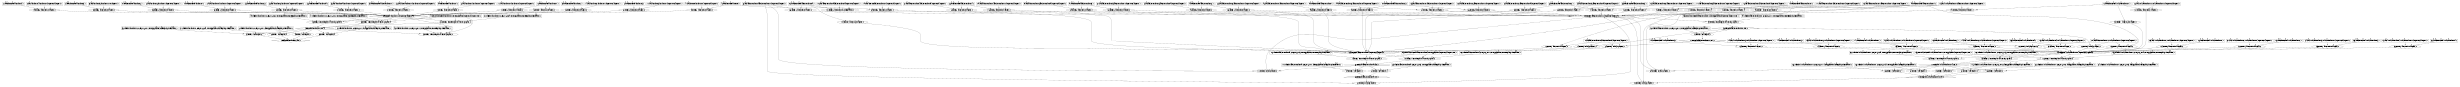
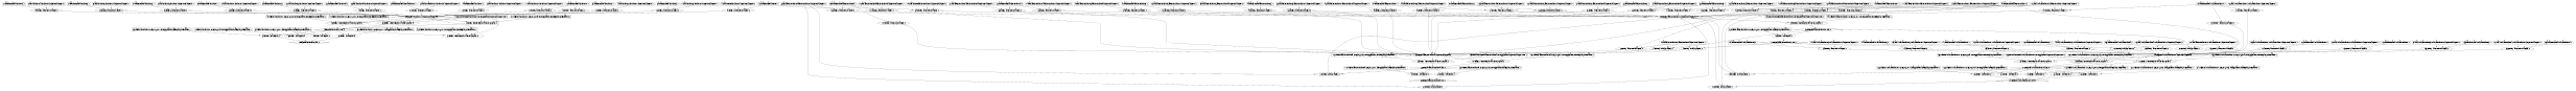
  digraph {
    node [shape=box]
    n1 [label="1:execCode(dmz_host_10,root):0" shape=diamond]
    n2 [label="2:RULE 1 (local exploit):0" shape=ellipse]
    n3 [label="3:vulExists(dmz_host_10,'CVE-2016-0011',clientApplication,localExploit,privEscalation):1"]
    n4 [label="4:execCode(dmz_host_10,user):0" shape=diamond]
    n5 [label="52:RULE 1 (local exploit):0" shape=ellipse]
    n6 [label="54:RULE 1 (local exploit):0" shape=ellipse]
    n7 [label="56:RULE 1 (local exploit):0" shape=ellipse]
    n8 [label="5:RULE 2 (remote exploit of a server program):0" shape=ellipse]
    n9 [label="6:netAccess(dmz_host_10,httpProtocol,httpPort):0" shape=diamond]
    n10 [label="46:RULE 2 (remote exploit of a server program):0" shape=ellipse]
    n11 [label="48:RULE 2 (remote exploit of a server program):0" shape=ellipse]
    n12 [label="50:RULE 2 (remote exploit of a server program):0"]
    n13 [label="7:RULE 6 (direct network access):0" shape=ellipse]
    n14 [label="8:hacl(dmz_host_1,dmz_host_10,httpProtocol,httpPort):1"]
    n15 [label="9:attackerLocated(dmz_host_1):1"]
    n16 [label="10:RULE 6 (direct network access):0" shape=ellipse]
    n17 [label="11:hacl(dmz_host_10,dmz_host_10,httpProtocol,httpPort):1"]
    n18 [label="12:attackerLocated(dmz_host_10):1"]
    n19 [label="43:RULE 7 (direct on-host access):0" shape=ellipse]
    n20 [label="13:RULE 6 (direct network access):0" shape=ellipse]
    n21 [label="14:hacl(dmz_host_2,dmz_host_10,httpProtocol,httpPort):1"]
    n22 [label="15:attackerLocated(dmz_host_2):1"]
    n23 [label="16:RULE 6 (direct network access):0" shape=ellipse]
    n24 [label="17:hacl(dmz_host_3,dmz_host_10,httpProtocol,httpPort):1"]
    n25 [label="18:attackerLocated(dmz_host_3):1"]
    n26 [label="19:RULE 6 (direct network access):0" shape=ellipse]
    n27 [label="20:hacl(dmz_host_4,dmz_host_10,httpProtocol,httpPort):1"]
    n28 [label="21:attackerLocated(dmz_host_4):1"]
    n29 [label="22:RULE 6 (direct network access):0" shape=ellipse]
-   n30 [label="23:hacl(dmz_host_5,dmz_host_10,root,httpPort):1"]
+   n30 [label="23:hacl(dmz_host_5,dmz_host_10,httpProtocol,httpPort):1"]
    n31 [label="24:attackerLocated(dmz_host_5):1"]
    n32 [label="25:RULE 6 (direct network access):0" shape=ellipse]
    n33 [label="26:hacl(dmz_host_6,dmz_host_10,httpProtocol,httpPort):1"]
    n34 [label="27:attackerLocated(dmz_host_6):1"]
    n35 [label="28:RULE 6 (direct network access):0" shape=ellipse]
    n36 [label="29:hacl(dmz_host_7,dmz_host_10,httpProtocol,httpPort):1"]
    n37 [label="30:attackerLocated(dmz_host_7):1"]
    n38 [label="31:RULE 6 (direct network access):0" shape=ellipse]
    n39 [label="32:hacl(dmz_host_8,dmz_host_10,httpProtocol,httpPort):1"]
    n40 [label="33:attackerLocated(dmz_host_8):1"]
    n41 [label="34:RULE 6 (direct network access):0" shape=ellipse]
    n42 [label="35:hacl(dmz_host_9,dmz_host_10,httpProtocol,httpPort):1"]
    n43 [label="36:attackerLocated(dmz_host_9):1"]
    n44 [label="37:RULE 6 (direct network access):0" shape=ellipse]
    n45 [label="38:hacl(historian_host_10,dmz_host_10,httpProtocol,httpPort):1"]
    n46 [label="39:attackerLocated(historian_host_10):1"]
    n47 [label="40:RULE 6 (direct network access):0" shape=ellipse]
    n48 [label="41:hacl(internet,dmz_host_10,httpProtocol,httpPort):1"]
    n49 [label="42:attackerLocated(internet):1"]
    n50 [label="189:RULE 6 (direct network access):0" shape=ellipse]
    n51 [label="60:netAccess(fileServers_host_10,httpProtocol,httpPort):0" shape=diamond]
    n52 [label="44:networkServiceInfo(dmz_host_10,serverApplication,httpProtocol,httpPort,user):1"]
    n53 [label="45:vulExists(dmz_host_10,'CVE-2016-0011',serverApplication,remoteExploit,privEscalation):1"]
    n54 [label="47:vulExists(dmz_host_10,'CVE-2016-0012',serverApplication,remoteExploit,privEscalation):1"]
    n55 [label="49:vulExists(dmz_host_10,'CVE-2016-0022',serverApplication,remoteExploit,privEscalation):1"]
    n56 [label="51:vulExists(dmz_host_10,'CVE-2016-0029',serverApplication,remoteExploit,privEscalation):1"]
    n57 [label="53:vulExists(dmz_host_10,'CVE-2016-0011',localApplication,localExploit,privEscalation):1"]
    n58 [label="55:vulExists(dmz_host_10,'CVE-2016-0011',serverApplication,localExploit,privEscalation):1"]
    n59 [label="57:vulExists(dmz_host_10,'CVE-2016-0029',serverApplication,localExploit,privEscalation):1"]
    n60 [label="58:execCode(fileServers_host_10,user):0" shape=diamond]
    n61 [label="72:RULE 1 (local exploit):0" shape=ellipse]
    n62 [label="74:RULE 5 (multi-hop access):0" shape=ellipse]
    n63 [label="122:RULE 5 (multi-hop access):0" shape=ellipse]
    n64 [label="71:execCode(fileServers_host_10,root):0" shape=diamond]
    n65 [label="68:netAccess(fileServers_host_9,httpProtocol,httpPort):0" shape=diamond]
    n66 [label="119:netAccess(workStation_host_10,httpProtocol,httpPort):0" shape=diamond]
    n67 [label="59:RULE 2 (remote exploit of a server program):0" shape=ellipse]
    n68 [label="61:RULE 5 (multi-hop access):0" shape=ellipse]
    n69 [label="62:hacl(fileServers_host_9,fileServers_host_10,httpProtocol,httpPort):1"]
    n70 [label="111:RULE 5 (multi-hop access):0" shape=ellipse]
    n71 [label="188:RULE 6 (direct network access):0" shape=ellipse]
    n72 [label="63:execCode(fileServers_host_9,root):0" shape=diamond]
    n73 [label="64:RULE 1 (local exploit):0" shape=ellipse]
    n74 [label="65:vulExists(fileServers_host_9,'CVE-2016-0003',serverApplication,localExploit,privEscalation):1"]
    n75 [label="66:execCode(fileServers_host_9,user):0" shape=diamond]
    n76 [label="109:RULE 1 (local exploit):0" shape=ellipse]
    n77 [label="67:RULE 2 (remote exploit of a server program):0" shape=ellipse]
    n78 [label="107:RULE 2 (remote exploit of a server program):0" shape=ellipse]
    n79 [label="69:RULE 5 (multi-hop access):0" shape=ellipse]
    n80 [label="70:hacl(fileServers_host_10,fileServers_host_9,httpProtocol,httpPort):1"]
    n81 [label="78:RULE 6 (direct network access):0" shape=ellipse]
    n82 [label="120:RULE 5 (multi-hop access):0" shape=ellipse]
    n83 [label="73:vulExists(fileServers_host_10,'CVE-2016-0011',serverApplication,localExploit,privEscalation):1"]
    n84 [label="75:RULE 6 (direct network access):0" shape=ellipse]
    n85 [label="76:hacl(fileServers_host_1,fileServers_host_9,httpProtocol,httpPort):1"]
    n86 [label="77:attackerLocated(fileServers_host_1):1"]
    n87 [label="170:RULE 6 (direct network access):0" shape=ellipse]
    n88 [label="79:attackerLocated(fileServers_host_10):1"]
    n89 [label="123:RULE 6 (direct network access):0" shape=ellipse]
    n90 [label="172:RULE 6 (direct network access):0" shape=ellipse]
    n91 [label="192:RULE 7 (direct on-host access):0" shape=ellipse]
    n92 [label="80:RULE 6 (direct network access):0" shape=ellipse]
    n93 [label="81:hacl(fileServers_host_2,fileServers_host_9,httpProtocol,httpPort):1"]
    n94 [label="82:attackerLocated(fileServers_host_2):1"]
    n95 [label="174:RULE 6 (direct network access):0" shape=ellipse]
    n96 [label="83:RULE 6 (direct network access):0" shape=ellipse]
    n97 [label="84:hacl(fileServers_host_3,fileServers_host_9,httpProtocol,httpPort):1"]
    n98 [label="85:attackerLocated(fileServers_host_3):1"]
    n99 [label="176:RULE 6 (direct network access):0" shape=ellipse]
    n100 [label="86:RULE 6 (direct network access):0" shape=ellipse]
    n101 [label="87:hacl(fileServers_host_4,fileServers_host_9,httpProtocol,httpPort):1"]
    n102 [label="88:attackerLocated(fileServers_host_4):1"]
    n103 [label="178:RULE 6 (direct network access):0" shape=ellipse]
    n104 [label="89:RULE 6 (direct network access):0" shape=ellipse]
    n105 [label="90:hacl(fileServers_host_5,fileServers_host_9,httpProtocol,httpPort):1"]
    n106 [label="91:attackerLocated(fileServers_host_5):1"]
    n107 [label="180:RULE 6 (direct network access):0" shape=ellipse]
    n108 [label="92:RULE 6 (direct network access):0" shape=ellipse]
    n109 [label="93:hacl(fileServers_host_6,fileServers_host_9,httpProtocol,httpPort):1"]
    n110 [label="94:attackerLocated(fileServers_host_6):1"]
    n111 [label="182:RULE 6 (direct network access):0" shape=ellipse]
    n112 [label="95:RULE 6 (direct network access):0" shape=ellipse]
    n113 [label="96:hacl(fileServers_host_7,fileServers_host_9,httpProtocol,httpPort):1"]
    n114 [label="97:attackerLocated(fileServers_host_7):1"]
    n115 [label="184:RULE 6 (direct network access):0" shape=ellipse]
    n116 [label="98:RULE 6 (direct network access):0" shape=ellipse]
    n117 [label="99:hacl(fileServers_host_8,fileServers_host_9,httpProtocol,httpPort):1"]
    n118 [label="100:attackerLocated(fileServers_host_8):1"]
    n119 [label="186:RULE 6 (direct network access):0" shape=ellipse]
-   n120 [label="101:RULE 6 (direct network privEscalation):0" shape=ellipse]
+   n120 [label="101:RULE 6 (direct network access):0" shape=ellipse]
    n121 [label="102:hacl(fileServers_host_9,fileServers_host_9,httpProtocol,httpPort):1"]
    n122 [label="103:attackerLocated(fileServers_host_9):1"]
    n123 [label="104:RULE 7 (direct on-host access):0" shape=ellipse]
    n124 [label="105:networkServiceInfo(fileServers_host_9,serverApplication,httpProtocol,httpPort,user):1"]
    n125 [label="106:vulExists(fileServers_host_9,'CVE-2016-0003',serverApplication,remoteExploit,privEscalation):1"]
    n126 [label="108:vulExists(fileServers_host_9,'CVE-2016-0007',serverApplication,remoteExploit,privEscalation):1"]
    n127 [label="110:vulExists(fileServers_host_9,'CVE-2016-0011',clientApplication,localExploit,privEscalation):1"]
    n128 [label="112:RULE 5 (multi-hop access):0" shape=ellipse]
    n129 [label="113:hacl(workStation_host_10,fileServers_host_10,httpProtocol,httpPort):1"]
    n130 [label="189:RULE 5 (multi-hop access):0" shape=ellipse]
    n131 [label="191:RULE 6 (direct network access):0" shape=ellipse]
    n132 [label="114:execCode(workStation_host_10,root):0" shape=diamond]
    n133 [label="115:RULE 1 (local exploit):0" shape=ellipse]
    n134 [label="116:vulExists(workStation_host_10,'CVE-2016-0002',clientApplication,localExploit,privEscalation):1"]
    n135 [label="117:execCode(workStation_host_10,user):0" shape=diamond]
    n136 [label="161:RULE 1 (local exploit):0" shape=ellipse]
    n137 [label="163:RULE 1 (local exploit):0" shape=ellipse]
    n138 [label="165:RULE 1 (local exploit):0" shape=ellipse]
    n139 [label="167:RULE 1 (local exploit):0" shape=ellipse]
    n140 [label="118:RULE 2 (remote exploit of a server program):0" shape=ellipse]
    n141 [label="157:RULE 2 (remote exploit of a server program):0" shape=ellipse]
    n142 [label="159:RULE 2 (remote exploit of a server program):0" shape=ellipse]
    n143 [label="121:hacl(fileServers_host_10,workStation_host_10,httpProtocol,httpPort):1"]
    n144 [label="124:RULE 6 (direct network access):0" shape=ellipse]
    n145 [label="125:hacl(workStation_host_1,workStation_host_10,httpProtocol,httpPort):1"]
    n146 [label="126:attackerLocated(workStation_host_1):1"]
    n147 [label="127:RULE 6 (direct network access):0" shape=ellipse]
    n148 [label="128:hacl(workStation_host_10,workStation_host_10,httpProtocol,httpPort):1"]
    n149 [label="129:attackerLocated(workStation_host_10):1"]
    n150 [label="154:RULE 7 (direct on-host access):0" shape=ellipse]
    n151 [label="130:RULE 6 (direct network access):0" shape=ellipse]
    n152 [label="131:hacl(workStation_host_2,workStation_host_10,httpProtocol,httpPort):1"]
    n153 [label="132:attackerLocated(workStation_host_2):1"]
    n154 [label="133:RULE 6 (direct network access):0" shape=ellipse]
    n155 [label="134:hacl(workStation_host_3,workStation_host_10,httpProtocol,httpPort):1"]
    n156 [label="135:attackerLocated(workStation_host_3):1"]
    n157 [label="136:RULE 6 (direct network access):0" shape=ellipse]
    n158 [label="137:hacl(workStation_host_4,workStation_host_10,httpProtocol,httpPort):1"]
    n159 [label="138:attackerLocated(workStation_host_4):1"]
    n160 [label="139:RULE 6 (direct network access):0" shape=ellipse]
    n161 [label="140:hacl(workStation_host_5,workStation_host_10,httpProtocol,httpPort):1"]
    n162 [label="141:attackerLocated(workStation_host_5):1"]
    n163 [label="142:RULE 6 (direct network access):0" shape=ellipse]
    n164 [label="143:hacl(workStation_host_6,workStation_host_10,httpProtocol,httpPort):1"]
    n165 [label="144:attackerLocated(workStation_host_6):1"]
    n166 [label="145:RULE 6 (direct network access):0" shape=ellipse]
    n167 [label="146:hacl(workStation_host_7,workStation_host_10,httpProtocol,httpPort):1"]
    n168 [label="147:attackerLocated(workStation_host_7):1"]
    n169 [label="148:RULE 6 (direct network access):0" shape=ellipse]
    n170 [label="149:hacl(workStation_host_8,workStation_host_10,httpProtocol,httpPort):1"]
    n171 [label="150:attackerLocated(workStation_host_8):1"]
    n172 [label="151:RULE 6 (direct network access):0" shape=ellipse]
    n173 [label="152:hacl(workStation_host_9,workStation_host_10,httpProtocol,httpPort):1"]
    n174 [label="153:attackerLocated(workStation_host_9):1"]
    n175 [label="155:networkServiceInfo(workStation_host_10,serverApplication,httpProtocol,httpPort,user):1"]
    n176 [label="156:vulExists(workStation_host_10,'CVE-2016-0009',serverApplication,remoteExploit,privEscalation):1"]
    n177 [label="158:vulExists(workStation_host_10,'CVE-2016-0029',serverApplication,remoteExploit,privEscalation):1"]
    n178 [label="160:vulExists(workStation_host_10,'CVE-2016-0038',serverApplication,remoteExploit,privEscalation):1"]
    n179 [label="162:vulExists(workStation_host_10,'CVE-2016-0002',localApplication,localExploit,privEscalation):1"]
    n180 [label="164:vulExists(workStation_host_10,'CVE-2016-0003',localApplication,localExploit,privEscalation):1"]
    n181 [label="166:vulExists(workStation_host_10,'CVE-2016-0011',localApplication,localExploit,privEscalation):1"]
    n182 [label="168:vulExists(workStation_host_10,'CVE-2016-0029',serverApplication,localExploit,privEscalation):1"]
    n183 [label="171:hacl(fileServers_host_1,fileServers_host_10,httpProtocol,httpPort):1"]
    n184 [label="173:hacl(fileServers_host_10,fileServers_host_10,httpProtocol,httpPort):1"]
    n185 [label="175:hacl(fileServers_host_2,fileServers_host_10,httpProtocol,httpPort):1"]
    n186 [label="177:hacl(fileServers_host_3,fileServers_host_10,httpProtocol,httpPort):1"]
    n187 [label="179:hacl(fileServers_host_4,fileServers_host_10,httpProtocol,httpPort):1"]
    n188 [label="181:hacl(fileServers_host_5,fileServers_host_10,httpProtocol,httpPort):1"]
    n189 [label="183:hacl(fileServers_host_6,fileServers_host_10,httpProtocol,httpPort):1"]
    n190 [label="185:hacl(fileServers_host_7,fileServers_host_10,httpProtocol,httpPort):1"]
    n191 [label="187:hacl(fileServers_host_8,fileServers_host_10,httpProtocol,httpPort):1"]
    n192 [label="190:hacl(internet,fileServers_host_10,httpProtocol,httpPort):1"]
    n193 [label="193:networkServiceInfo(fileServers_host_10,serverApplication,httpProtocol,httpPort,user):1"]
    n194 [label="194:vulExists(fileServers_host_10,'CVE-2016-0011',serverApplication,remoteExploit,privEscalation):1"]
    n2 -> n1
    n3 -> n2
    n4 -> n2
    n4 -> n5
    n4 -> n6
    n4 -> n7
    n4 -> n8
    n5 -> n1
    n6 -> n1
    n7 -> n1
    n9 -> n8
    n9 -> n10
    n9 -> n11
    n9 -> n12
    n10 -> n4
    n11 -> n4
    n12 -> n4
    n13 -> n9
    n14 -> n13
    n15 -> n13
    n16 -> n9
    n17 -> n16
    n18 -> n16
    n18 -> n19
    n19 -> n9
    n20 -> n9
    n21 -> n20
    n22 -> n20
    n23 -> n9
    n24 -> n23
    n25 -> n23
    n26 -> n9
    n27 -> n26
    n28 -> n26
    n29 -> n9
    n30 -> n29
    n31 -> n29
    n32 -> n9
    n33 -> n32
    n34 -> n32
    n35 -> n9
    n36 -> n35
    n37 -> n35
    n38 -> n9
    n39 -> n38
    n40 -> n38
    n41 -> n9
    n42 -> n41
    n43 -> n41
    n44 -> n9
    n45 -> n44
    n46 -> n44
    n47 -> n9
    n48 -> n47
    n49 -> n47
    n49 -> n50
    n50 -> n51
    n51 -> n67
    n52 -> n8
    n52 -> n10
    n52 -> n11
    n52 -> n12
    n53 -> n8
    n54 -> n10
    n55 -> n11
    n56 -> n12
    n57 -> n5
    n58 -> n6
    n59 -> n7
    n60 -> n61
    n60 -> n62
    n60 -> n63
    n61 -> n64
    n62 -> n65
    n63 -> n66
    n64 -> n79
    n64 -> n82
    n65 -> n77
    n65 -> n78
    n66 -> n140
    n66 -> n141
    n66 -> n142
    n67 -> n60
    n68 -> n51
    n69 -> n68
    n69 -> n70
    n69 -> n71
    n70 -> n51
    n71 -> n51
    n72 -> n68
    n73 -> n72
    n74 -> n73
    n75 -> n70
    n75 -> n73
    n75 -> n76
    n76 -> n72
    n77 -> n75
    n78 -> n75
    n79 -> n65
    n80 -> n62
    n80 -> n79
    n80 -> n81
    n81 -> n65
    n82 -> n66
    n83 -> n61
    n84 -> n65
    n85 -> n84
    n86 -> n84
    n86 -> n87
    n87 -> n51
    n88 -> n81
    n88 -> n89
    n88 -> n90
    n88 -> n91
    n89 -> n66
    n90 -> n51
    n91 -> n51
    n92 -> n65
    n93 -> n92
    n94 -> n92
    n94 -> n95
    n95 -> n51
    n96 -> n65
    n97 -> n96
    n98 -> n96
    n98 -> n99
    n99 -> n51
    n100 -> n65
    n101 -> n100
    n102 -> n100
    n102 -> n103
    n103 -> n51
    n104 -> n65
    n105 -> n104
    n106 -> n104
    n106 -> n107
    n107 -> n51
    n108 -> n65
    n109 -> n108
    n110 -> n108
    n110 -> n111
    n111 -> n51
    n112 -> n65
    n113 -> n112
    n114 -> n112
    n114 -> n115
    n115 -> n51
    n116 -> n65
    n117 -> n116
    n118 -> n116
    n118 -> n119
    n119 -> n51
    n120 -> n65
    n121 -> n120
    n122 -> n71
    n122 -> n120
    n122 -> n123
    n123 -> n65
    n124 -> n77
    n124 -> n78
    n125 -> n77
    n126 -> n78
    n127 -> n76
    n128 -> n51
    n129 -> n128
    n129 -> n130
    n129 -> n131
    n130 -> n51
    n131 -> n51
    n132 -> n128
    n133 -> n132
    n134 -> n133
    n135 -> n130
    n135 -> n133
    n135 -> n136
    n135 -> n137
    n135 -> n138
    n135 -> n139
    n136 -> n132
    n137 -> n132
    n138 -> n132
    n139 -> n132
    n140 -> n135
    n141 -> n135
    n142 -> n135
    n143 -> n63
    n143 -> n82
    n143 -> n89
    n144 -> n66
    n145 -> n144
    n146 -> n144
    n147 -> n66
    n148 -> n147
    n149 -> n131
    n149 -> n147
    n149 -> n150
    n150 -> n66
    n151 -> n66
    n152 -> n151
    n153 -> n151
    n154 -> n66
    n155 -> n154
    n156 -> n154
    n157 -> n66
    n158 -> n157
    n159 -> n157
    n160 -> n66
    n161 -> n160
    n162 -> n160
    n163 -> n66
    n164 -> n163
    n165 -> n163
    n166 -> n66
    n167 -> n166
    n168 -> n166
    n169 -> n66
    n170 -> n169
    n171 -> n169
    n172 -> n66
    n173 -> n172
    n174 -> n172
    n175 -> n140
    n175 -> n141
    n175 -> n142
    n176 -> n140
    n177 -> n141
    n178 -> n142
    n179 -> n136
    n180 -> n137
    n181 -> n138
    n182 -> n139
    n183 -> n87
    n184 -> n90
    n185 -> n95
    n186 -> n99
    n187 -> n103
    n188 -> n107
    n189 -> n111
    n190 -> n115
    n191 -> n119
    n192 -> n50
    n193 -> n67
    n194 -> n67
  }
